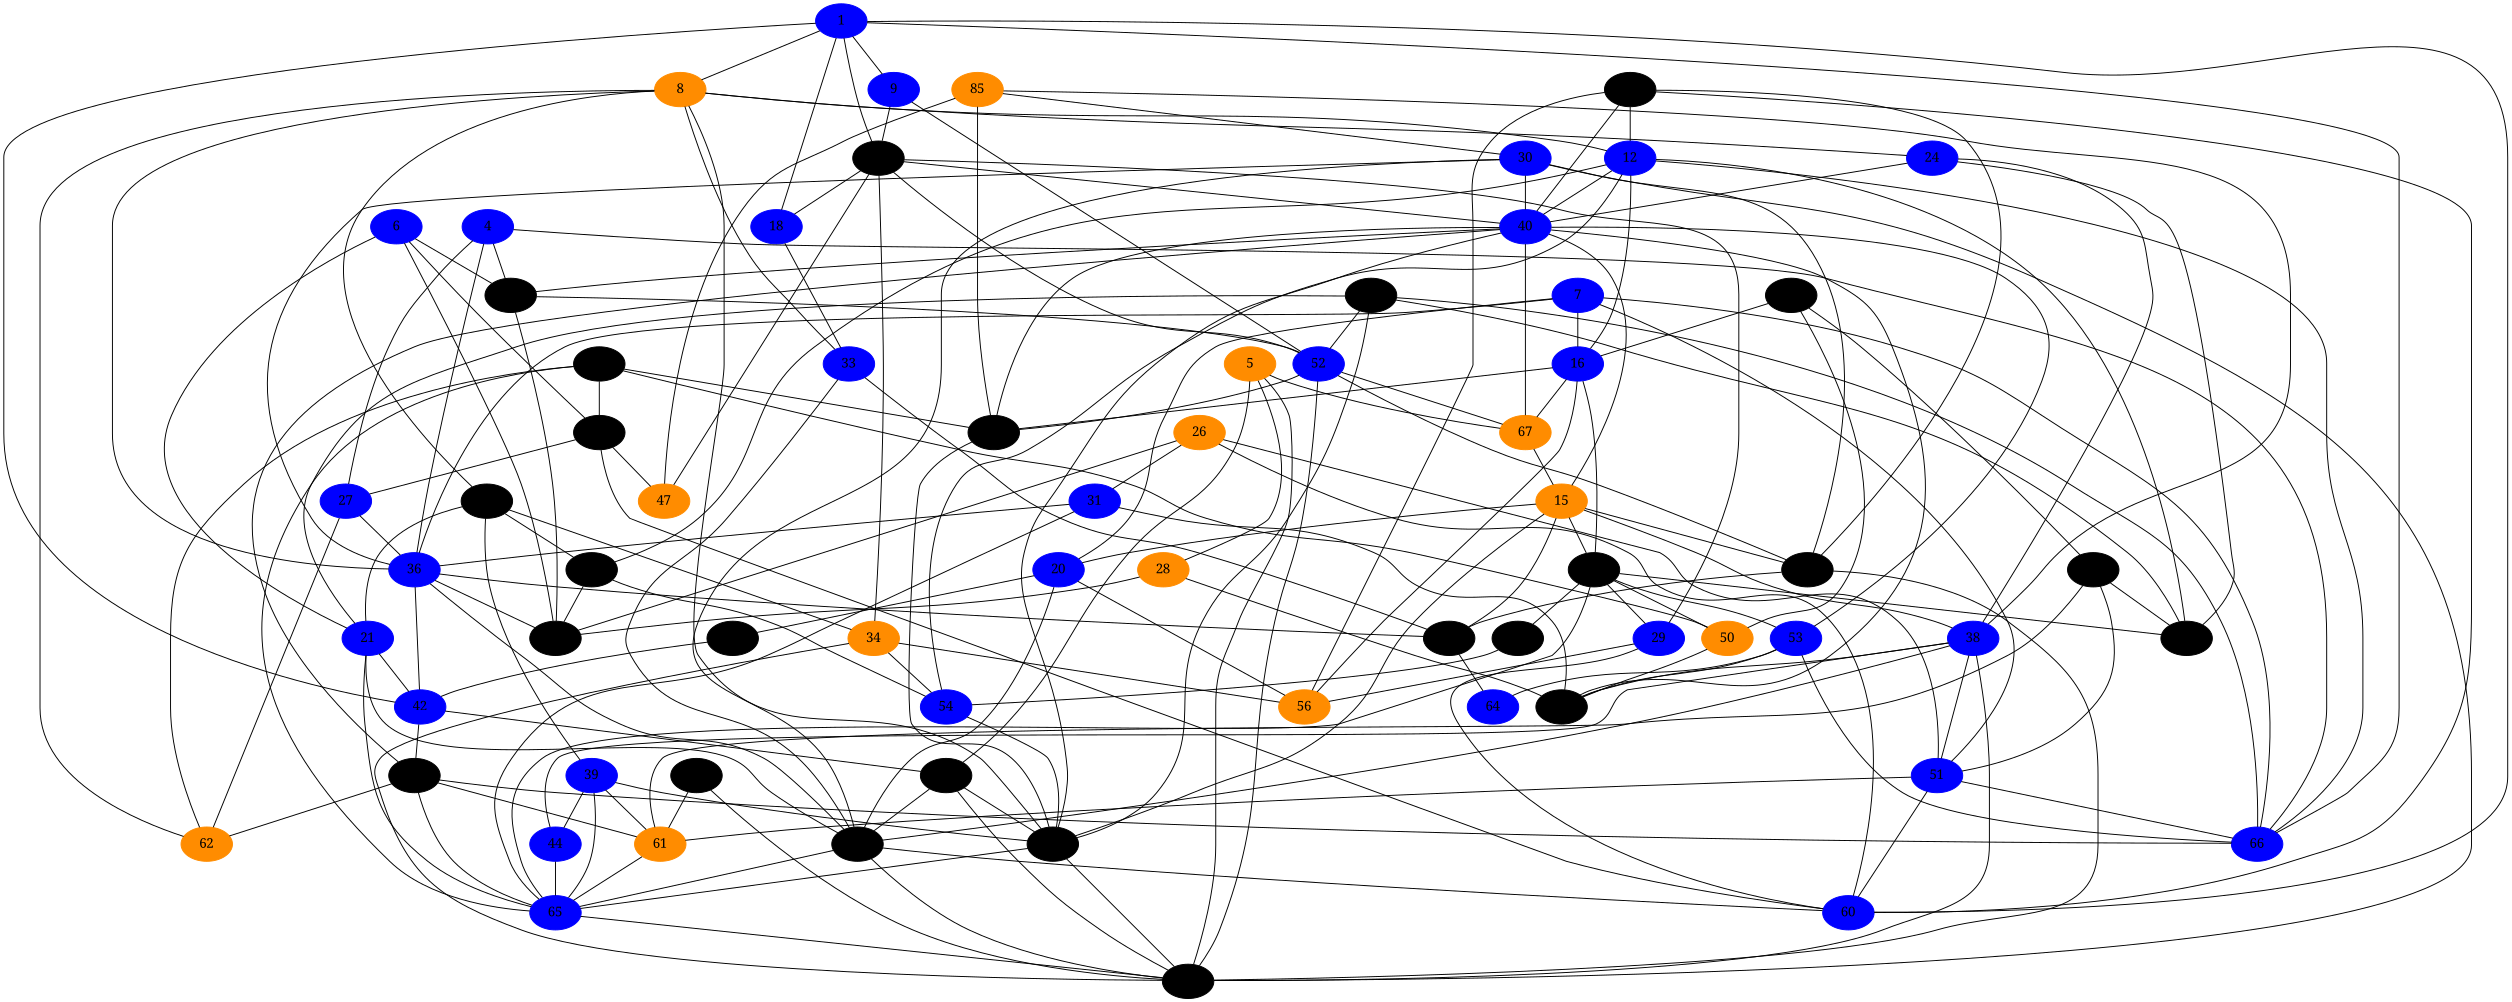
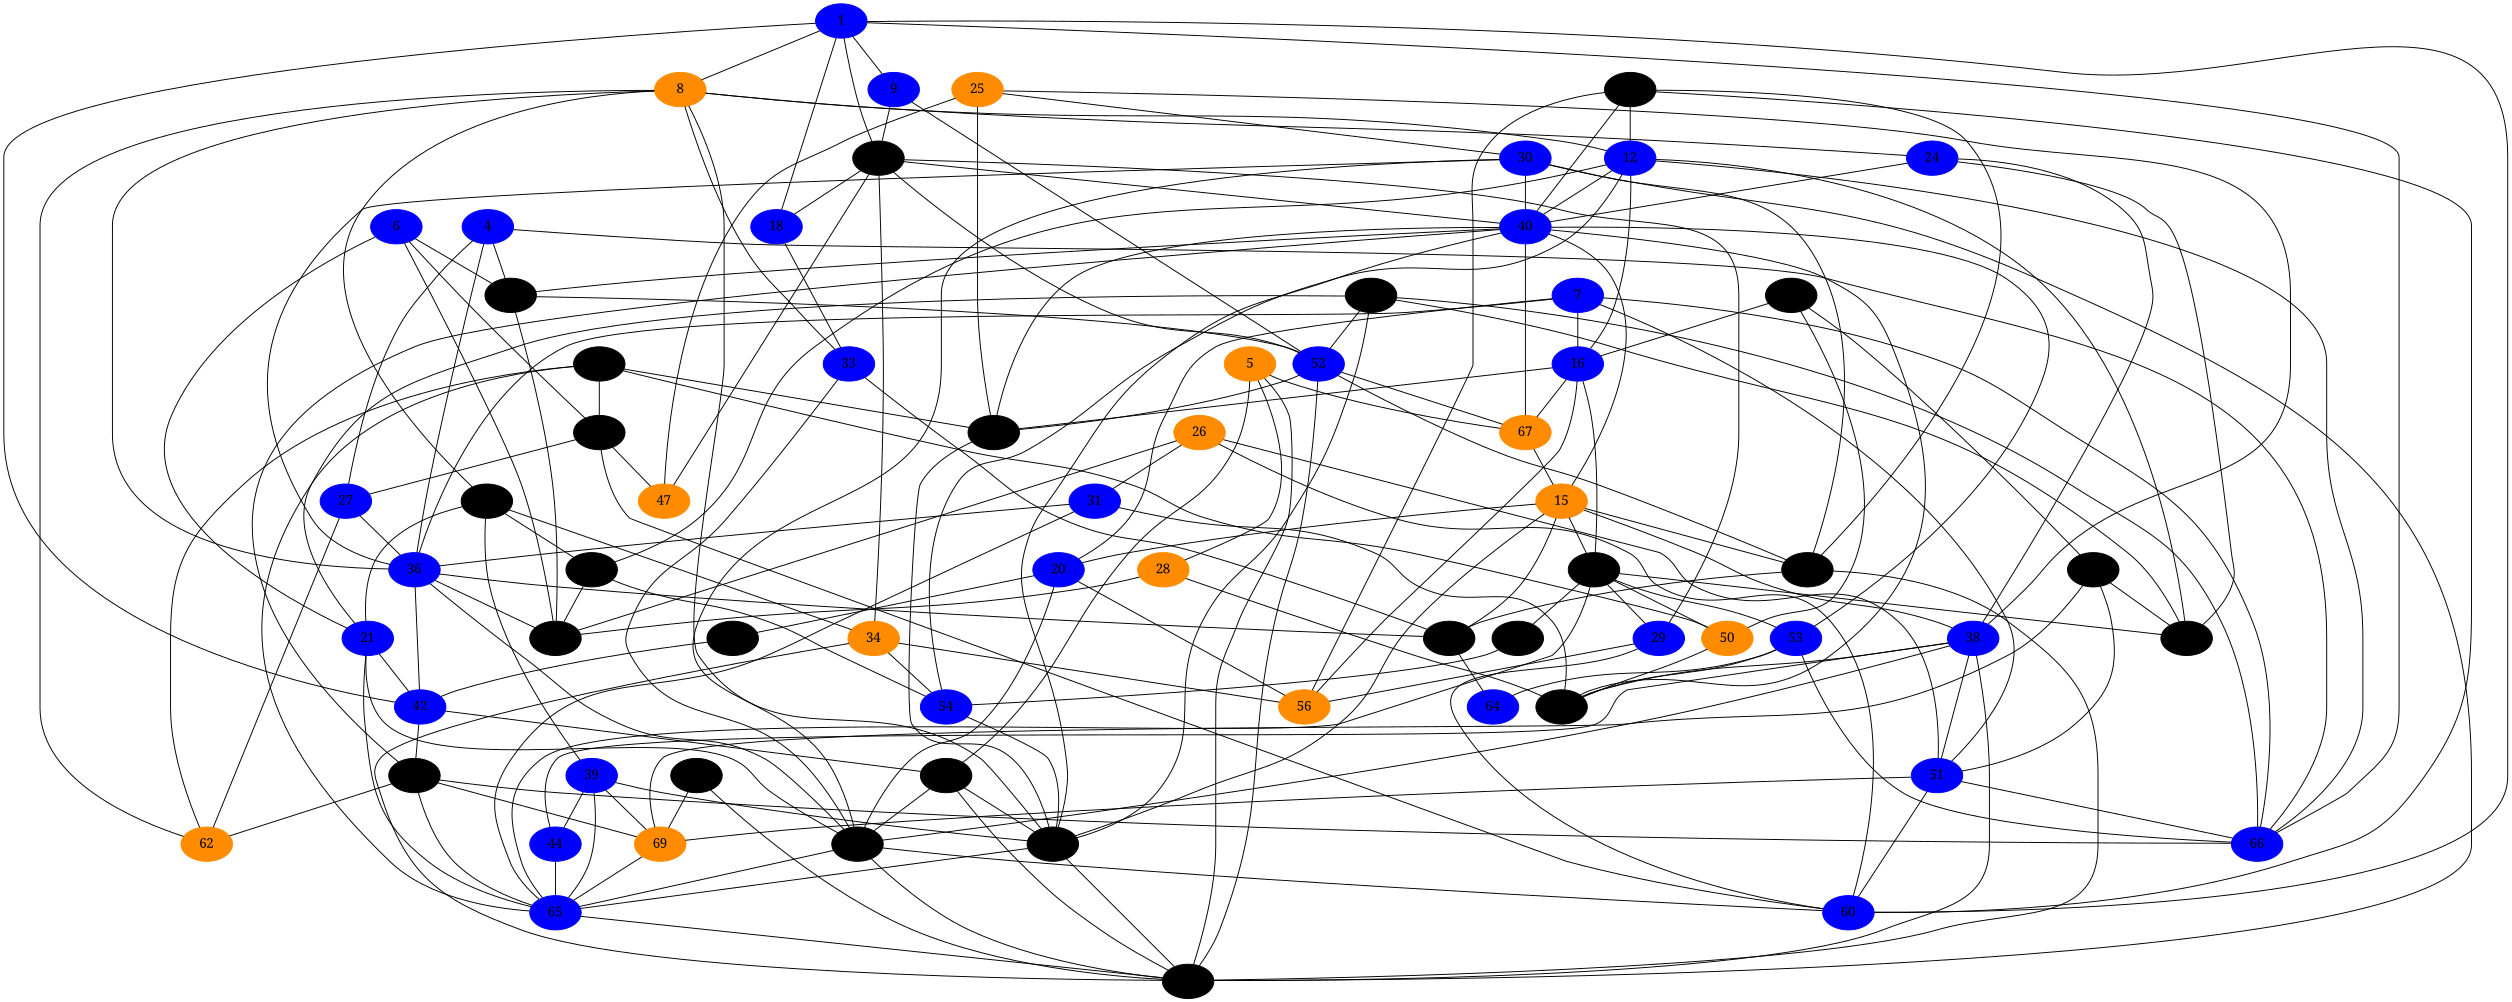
  graph {
    fontname="Noto Serif"
    node [color=blue fontname="Noto Serif" style=filled]
    edge [fontname="Noto Serif" weight=1.0]
    8 [color=darkorange]
    1
    9
    11 [color=black]
    18
    42
    60
    66
    62 [color=darkorange]
    36
    12
    19 [color=black]
    24
    33
    63 [color=black]
    52
    40
    29
    34 [color=darkorange]
    47 [color=darkorange]
    49 [color=black]
    43 [color=black]
    2 [color=black]
    14 [color=black]
    50 [color=darkorange]
    55 [color=black]
    65
    27
    57 [color=black]
    68 [color=black]
    3 [color=black]
-   61 [color=darkorange]
+   61 [color=darkorange label=69]
    4
    41 [color=black]
    59 [color=black]
    48 [color=black]
    58 [color=black]
    5 [color=darkorange]
    28 [color=darkorange]
    67 [color=darkorange]
    15 [color=darkorange]
    20
    32 [color=black]
    23 [color=black]
    38
    6
    21
    7
    16
    51
    56 [color=darkorange]
    22 [color=black]
    45 [color=black]
    46 [color=black]
    54
    39
    10 [color=black]
    53
    13 [color=black]
    37 [color=black]
    35 [color=black]
    44
    64
    17 [color=black]
-   25 [color=darkorange label=85]
+   25 [color=darkorange]
    30
    26 [color=darkorange]
    31
    8 -- 62
    8 -- 36
    8 -- 12
    8 -- 19
    8 -- 24
    8 -- 33
    8 -- 63
    1 -- 8
    1 -- 9
    1 -- 11
    1 -- 18
    1 -- 42
    1 -- 60
    1 -- 66
    9 -- 11
    9 -- 52
    11 -- 18
    11 -- 52
    11 -- 40
    11 -- 29
    11 -- 34
    11 -- 47
    18 -- 33
    42 -- 49
    42 -- 43
    36 -- 42
    36 -- 59
    36 -- 48
    36 -- 58
    12 -- 66
    12 -- 40
    12 -- 16
    12 -- 45
    12 -- 46
    12 -- 54
    19 -- 34
    19 -- 21
    19 -- 45
    19 -- 39
    24 -- 40
    24 -- 38
    24 -- 46
    33 -- 48
    33 -- 58
    63 -- 65
    63 -- 68
    52 -- 55
    52 -- 68
    52 -- 67
    40 -- 63
    40 -- 43
    40 -- 55
    40 -- 57
    40 -- 41
    40 -- 67
    40 -- 53
    29 -- 60
    29 -- 56
    34 -- 68
    34 -- 56
    34 -- 54
    49 -- 63
    49 -- 68
    49 -- 58
    43 -- 66
    43 -- 62 [weight=2.0]
    43 -- 65
    43 -- 61
    2 -- 62
    2 -- 14
    2 -- 50
    2 -- 55
    2 -- 65
    14 -- 60
    14 -- 47
    14 -- 27
    50 -- 57
    55 -- 63
    65 -- 68
    27 -- 62
    27 -- 36
    3 -- 68
    3 -- 61
    61 -- 65
    4 -- 66
    4 -- 36
    4 -- 27
    4 -- 41
    41 -- 52
    41 -- 59
    48 -- 64
    58 -- 60
    58 -- 65
    58 -- 68
    5 -- 49
    5 -- 68
    5 -- 28
    5 -- 67
    28 -- 57
    28 -- 59
    67 -- 15
    15 -- 63
    15 -- 40
    15 -- 48
    15 -- 20
    15 -- 32
    15 -- 23
    15 -- 38
    20 -- 58
    20 -- 56
    20 -- 22
    32 -- 52
    32 -- 68
    32 -- 48
    23 -- 29
    23 -- 50 [weight=2.0]
    23 -- 65
    23 -- 46
    23 -- 53
    23 -- 35
    38 -- 57
    38 -- 68
    38 -- 58
    38 -- 51
    38 -- 44
    6 -- 14
    6 -- 41
    6 -- 59
    6 -- 21
    21 -- 42
    21 -- 65
    21 -- 58 [weight=2.0]
    7 -- 66
    7 -- 36
    7 -- 20
    7 -- 16
    7 -- 51
    16 -- 55
    16 -- 67
    16 -- 23
    16 -- 56
    51 -- 60
    51 -- 66
    51 -- 61 [weight=2.0]
    22 -- 42 [weight=2.0]
    45 -- 59
    45 -- 54
    54 -- 63
    39 -- 63
    39 -- 65
    39 -- 61
    39 -- 44
    10 -- 60
    10 -- 12
    10 -- 40
    10 -- 32
    10 -- 56
    53 -- 66
    53 -- 57
    53 -- 64
    13 -- 50
    13 -- 16
    13 -- 37
    37 -- 61
    37 -- 51
    37 -- 46
    35 -- 54
    44 -- 65 [weight=2.0]
    17 -- 66
    17 -- 63
    17 -- 52
    17 -- 21
    17 -- 46
    25 -- 47
    25 -- 55 [weight=2.0]
    25 -- 38
    25 -- 30
    30 -- 36
    30 -- 40
    30 -- 68 [weight=2.0]
    30 -- 58
    30 -- 32 [weight=2.0]
    26 -- 60
    26 -- 59 [weight=2.0]
    26 -- 51
    26 -- 31
    31 -- 36
    31 -- 65
    31 -- 57
  }
